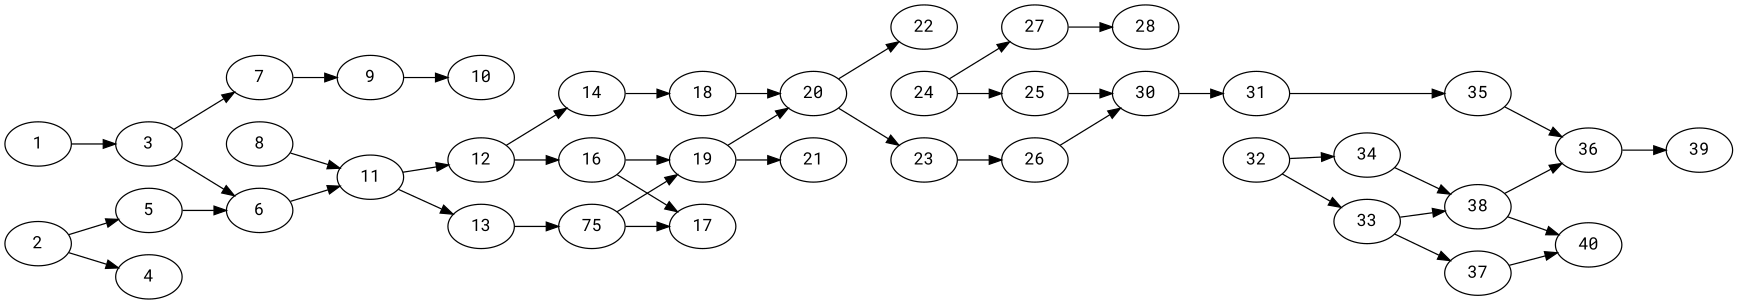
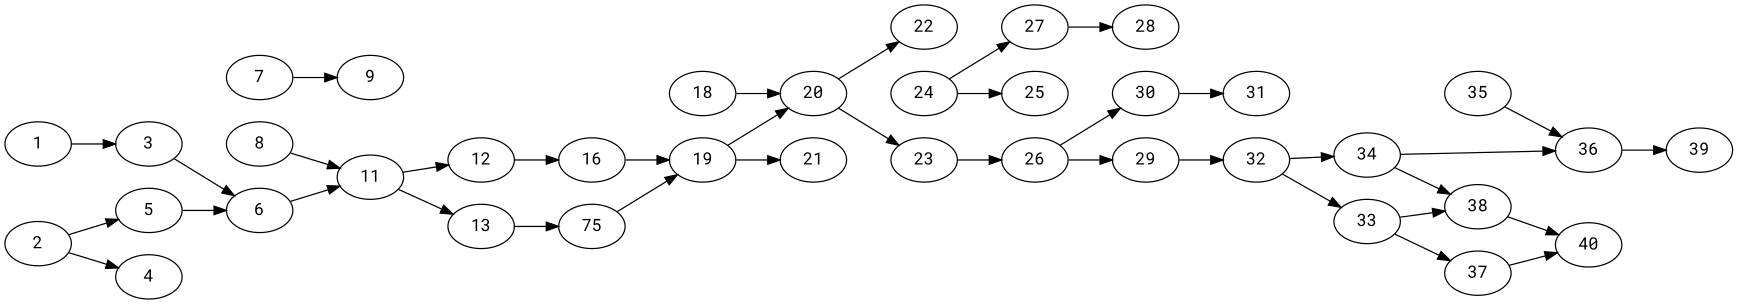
  digraph {
    fontname="Roboto Mono"
    rankdir=LR
    node [alpha=0.09 fontname="Roboto Mono"]
    edge [fontname="Roboto Mono"]
    1 [alpha=0.01 expect_size=28924928]
    3 [expect_size=5292032]
    6 [alpha=0.03 expect_size=44339200]
    7 [alpha=0.10 expect_size=16813056]
    11 [alpha=0.06 expect_size=41754624]
    9 [alpha=0.16 expect_size=22704128]
    2 [alpha=0.18 expect_size=24862720]
    4 [alpha=0.06 expect_size=27869184]
    5 [alpha=0.00 expect_size=41929728]
    8 [alpha=0.18 expect_size=43866112]
-   10 [expect_size=28396544]
    12 [alpha=0.19 expect_size=42960896]
    13 [alpha=0.15 expect_size=38045696]
-   14 [alpha=0.13 expect_size=12482560]
    16 [alpha=0.16 expect_size=27343872]
    n16 [alpha=0.08 expect_size=27222016 label=75]
    18 [alpha=0.04 expect_size=11264000]
-   17 [alpha=0.11 expect_size=34022400]
    19 [alpha=0.14 expect_size=6806528]
    20 [alpha=0.18 expect_size=44297216]
    21 [alpha=0.12 expect_size=19268608]
    22 [alpha=0.15 expect_size=34211840]
    23 [alpha=0.17 expect_size=31925248]
    26 [alpha=0.00 expect_size=22409216]
    24 [expect_size=19934208]
    25 [alpha=0.16 expect_size=51201024]
    27 [expect_size=12613632]
    30 [alpha=0.10 expect_size=33210368]
+   29 [alpha=0.07 expect_size=46562304]
    28 [alpha=0.14 expect_size=37764096]
    31 [alpha=0.08 expect_size=29129728]
    32 [alpha=0.02 expect_size=10816512]
    35 [alpha=0.01 expect_size=10981376]
    33 [expect_size=45077504]
    34 [alpha=0.00 expect_size=37590016]
    37 [alpha=0.12 expect_size=49560576]
    38 [alpha=0.16 expect_size=23857152]
    36 [alpha=0.10 expect_size=49124352]
    39 [alpha=0.01 expect_size=10640384]
    40 [alpha=0.03 expect_size=27370496]
    1 -> 3
    3 -> 6
-   3 -> 7
    6 -> 11
    7 -> 9
    11 -> 12
    11 -> 13
-   9 -> 10
    2 -> 4
    2 -> 5
    5 -> 6
    8 -> 11
-   12 -> 14
    12 -> 16
    13 -> n16
-   14 -> 18
-   16 -> 17
    16 -> 19
-   n16 -> 17
    n16 -> 19
    18 -> 20
    19 -> 20
    19 -> 21
    20 -> 22
    20 -> 23
    23 -> 26
    26 -> 30
+   26 -> 29
    24 -> 25
    24 -> 27
-   25 -> 30
    27 -> 28
    30 -> 31
-   31 -> 35
+   29 -> 32
    32 -> 33
    32 -> 34
    35 -> 36
    33 -> 37
    33 -> 38
    34 -> 38
-   38 -> 36
+   34 -> 36
    37 -> 40
    38 -> 40
    36 -> 39
  }
